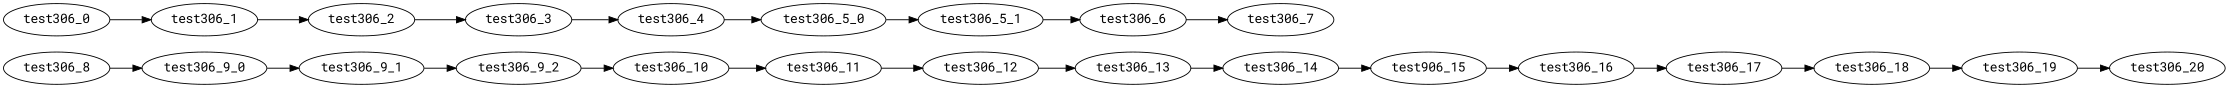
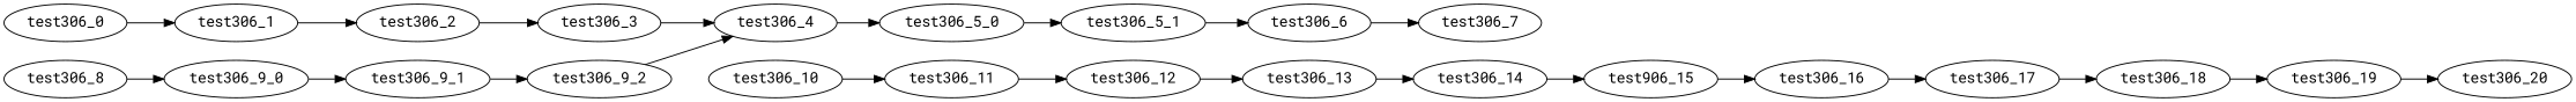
  digraph {
    fontname="Roboto Mono"
    rankdir=LR
    node [fontname="Roboto Mono"]
    edge [fontname="Roboto Mono"]
    test306_0
    test306_1
    test306_2
    test306_3
    test306_4
    test306_5_0
    test306_5_1
    test306_6
    test306_7
    test306_8
    test306_9_0
    test306_9_1
    test306_9_2
    test306_10
    test306_11
    test306_12
    test306_13
    test306_14
    n19 [label=test906_15]
    test306_16
    test306_17
    test306_18
    test306_19
    test306_20
    test306_0 -> test306_1
    test306_1 -> test306_2
    test306_2 -> test306_3
    test306_3 -> test306_4
    test306_4 -> test306_5_0
    test306_5_0 -> test306_5_1
    test306_5_1 -> test306_6
    test306_6 -> test306_7
    test306_8 -> test306_9_0
    test306_9_0 -> test306_9_1
    test306_9_1 -> test306_9_2
-   test306_9_2 -> test306_10
+   test306_9_2 -> test306_4
    test306_10 -> test306_11
    test306_11 -> test306_12
    test306_12 -> test306_13
    test306_13 -> test306_14
    test306_14 -> n19
    n19 -> test306_16
    test306_16 -> test306_17
    test306_17 -> test306_18
    test306_18 -> test306_19
    test306_19 -> test306_20
  }
